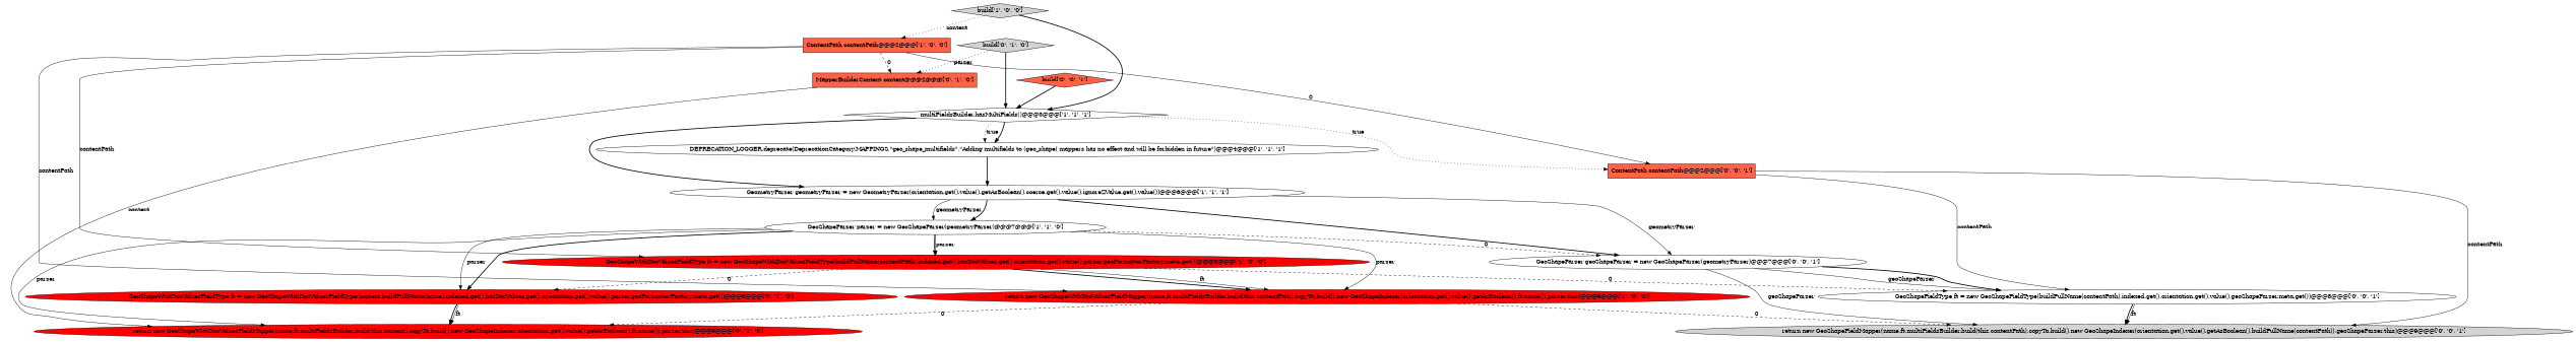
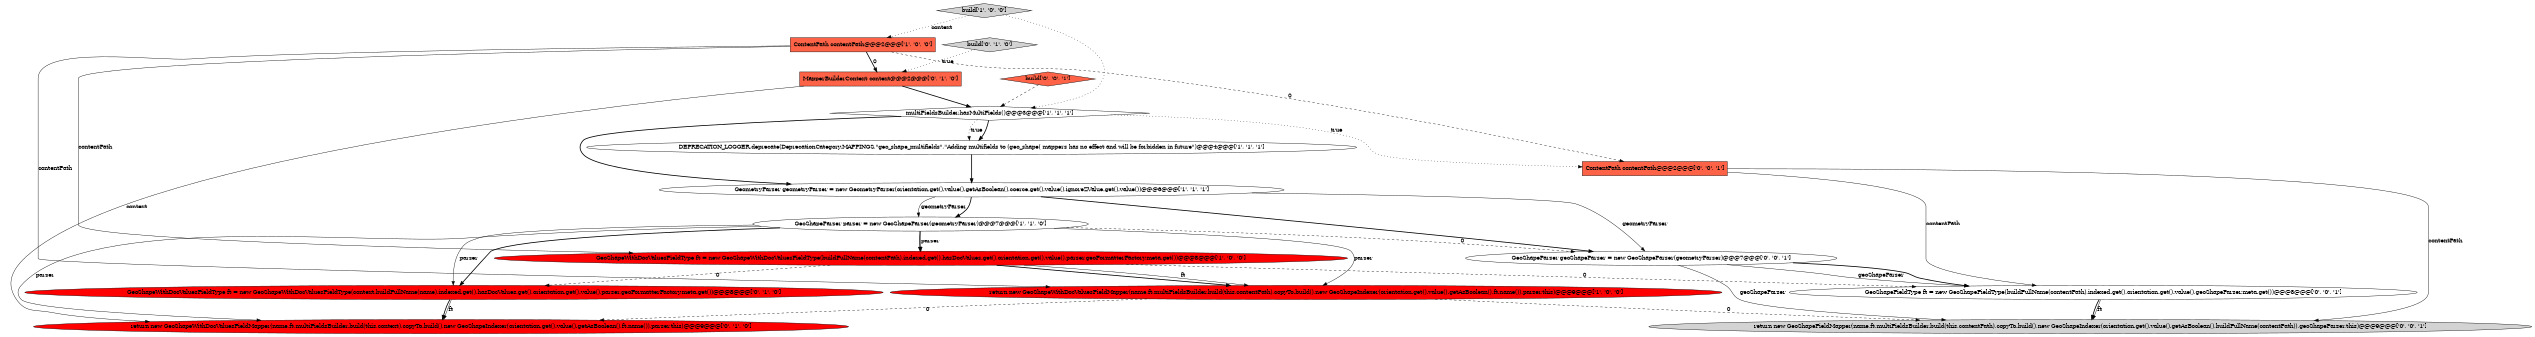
  digraph {
    node [fillcolor=white shape=ellipse style=filled]
    edge [style=solid]
    n1 [label="GeoShapeParser parser = new GeoShapeParser(geometryParser)@@@7@@@['1', '1', '0']"]
    n2 [fillcolor=red label="GeoShapeWithDocValuesFieldType ft = new GeoShapeWithDocValuesFieldType(buildFullName(contentPath),indexed.get(),hasDocValues.get(),orientation.get().value(),parser,geoFormatterFactory,meta.get())@@@8@@@['1', '0', '0']"]
    n3 [fillcolor=red label="return new GeoShapeWithDocValuesFieldMapper(name,ft,multiFieldsBuilder.build(this,context),copyTo.build(),new GeoShapeIndexer(orientation.get().value().getAsBoolean(),ft.name()),parser,this)@@@9@@@['0', '1', '0']"]
    n4 [label="GeoShapeParser geoShapeParser = new GeoShapeParser(geometryParser)@@@7@@@['0', '0', '1']"]
    n5 [fillcolor=red label="return new GeoShapeWithDocValuesFieldMapper(name,ft,multiFieldsBuilder.build(this,contentPath),copyTo.build(),new GeoShapeIndexer(orientation.get().value().getAsBoolean(),ft.name()),parser,this)@@@9@@@['1', '0', '0']"]
    n6 [fillcolor=red label="GeoShapeWithDocValuesFieldType ft = new GeoShapeWithDocValuesFieldType(context.buildFullName(name),indexed.get(),hasDocValues.get(),orientation.get().value(),parser,geoFormatterFactory,meta.get())@@@8@@@['0', '1', '0']"]
    n7 [label="GeoShapeFieldType ft = new GeoShapeFieldType(buildFullName(contentPath),indexed.get(),orientation.get().value(),geoShapeParser,meta.get())@@@8@@@['0', '0', '1']"]
    n8 [fillcolor=lightgray label="return new GeoShapeFieldMapper(name,ft,multiFieldsBuilder.build(this,contentPath),copyTo.build(),new GeoShapeIndexer(orientation.get().value().getAsBoolean(),buildFullName(contentPath)),geoShapeParser,this)@@@9@@@['0', '0', '1']"]
    n9 [fillcolor=lightgray label="build['0', '1', '0']" shape=diamond]
    n10 [label="multiFieldsBuilder.hasMultiFields()@@@3@@@['1', '1', '1']" shape=diamond]
    n11 [fillcolor=tomato label="MapperBuilderContext context@@@2@@@['0', '1', '0']" shape=box]
    n12 [fillcolor=tomato label="ContentPath contentPath@@@2@@@['0', '0', '1']" shape=box]
    n13 [label="GeometryParser geometryParser = new GeometryParser(orientation.get().value().getAsBoolean(),coerce.get().value(),ignoreZValue.get().value())@@@6@@@['1', '1', '1']"]
    n14 [label="DEPRECATION_LOGGER.deprecate(DeprecationCategory.MAPPINGS,\"geo_shape_multifields\",\"Adding multifields to (geo_shape( mappers has no effect and will be forbidden in future\")@@@4@@@['1', '1', '1']"]
    n15 [fillcolor=tomato label="ContentPath contentPath@@@2@@@['1', '0', '0']" shape=box]
    n16 [fillcolor=lightgray label="build['1', '0', '0']" shape=diamond]
    n17 [fillcolor=tomato label="build['0', '0', '1']" shape=diamond]
    n1 -> n2 [label=parser]
    n1 -> n2 [style=bold]
    n1 -> n3 [label=parser]
    n1 -> n4 [label=0 style=dashed]
    n1 -> n5 [label=parser]
    n1 -> n6 [label=parser]
    n1 -> n6 [style=bold]
    n2 -> n5 [style=bold]
    n2 -> n5 [label=ft]
    n2 -> n6 [label=0 style=dashed]
    n2 -> n7 [label=0 style=dashed]
    n4 -> n7 [label=geoShapeParser]
    n4 -> n7 [style=bold]
    n4 -> n8 [label=geoShapeParser]
    n5 -> n3 [label=0 style=dashed]
    n5 -> n8 [label=0 style=dashed]
    n6 -> n3 [label=ft]
    n6 -> n3 [style=bold]
    n7 -> n8 [label=ft]
    n7 -> n8 [style=bold]
-   n9 -> n10 [style=bold]
-   n9 -> n11 [label=parser style=dotted]
+   n11 -> n10 [style=bold]
+   n9 -> n11 [label=true style=dotted]
    n10 -> n12 [label=true style=dotted]
    n10 -> n13 [style=bold]
    n10 -> n14 [style=bold]
    n10 -> n14 [label=true style=dotted]
    n11 -> n3 [label=context]
    n12 -> n7 [label=contentPath]
    n12 -> n8 [label=contentPath]
    n13 -> n1 [label=geometryParser]
    n13 -> n1 [style=bold]
    n13 -> n4 [label=geometryParser]
    n13 -> n4 [style=bold]
    n14 -> n13 [style=bold]
    n15 -> n2 [label=contentPath]
    n15 -> n5 [label=contentPath]
-   n15 -> n11 [label=0 style=dashed]
-   n15 -> n12 [label=0]
-   n16 -> n10 [style=bold]
+   n15 -> n11 [label=0 style=bold]
+   n15 -> n12 [label=0 style=dashed]
+   n16 -> n10 [style=dotted]
    n16 -> n15 [label=context style=dotted]
-   n17 -> n10 [style=bold]
+   n17 -> n10 [style=dashed]
  }
